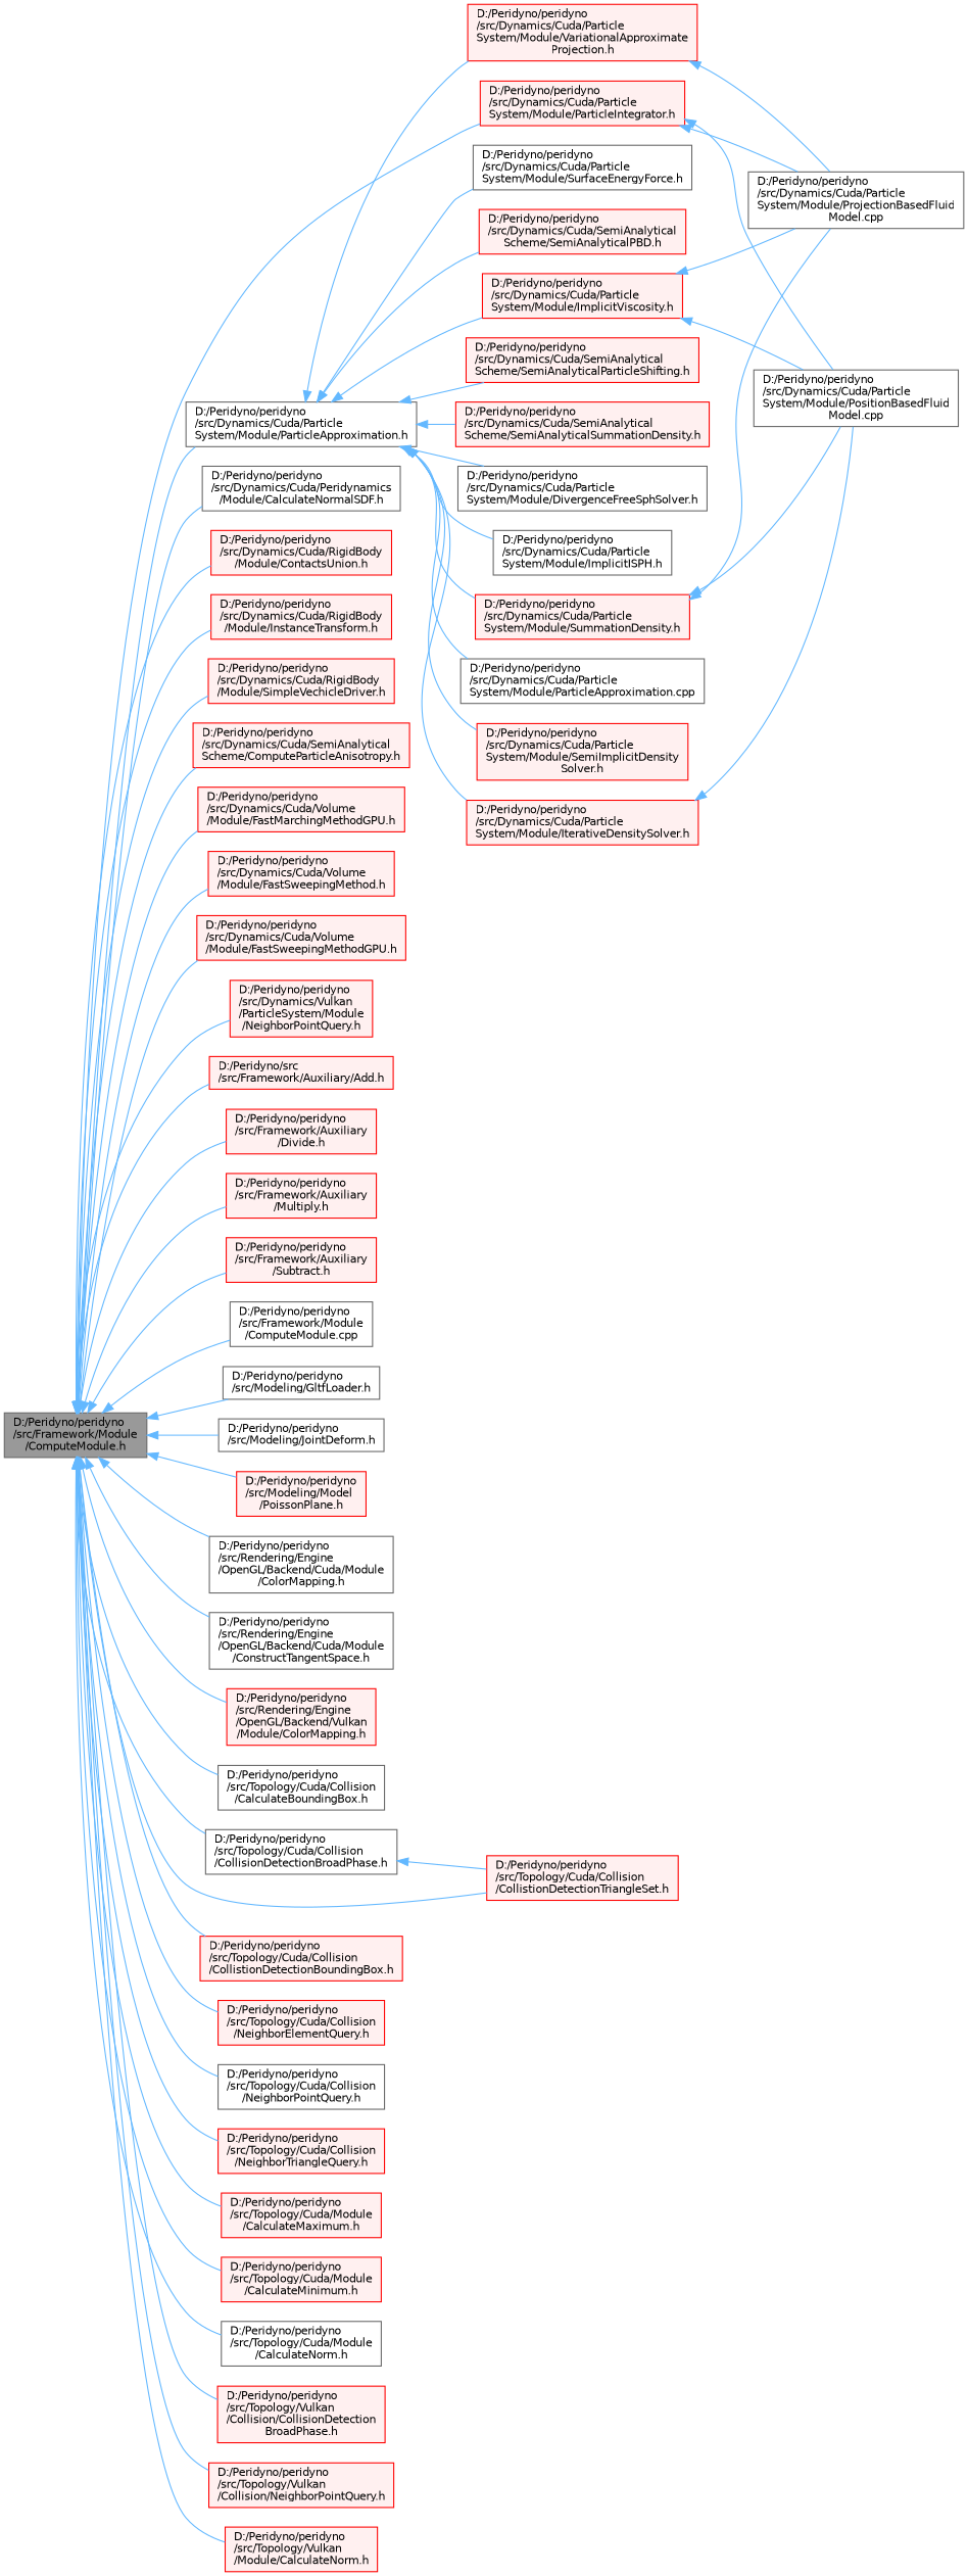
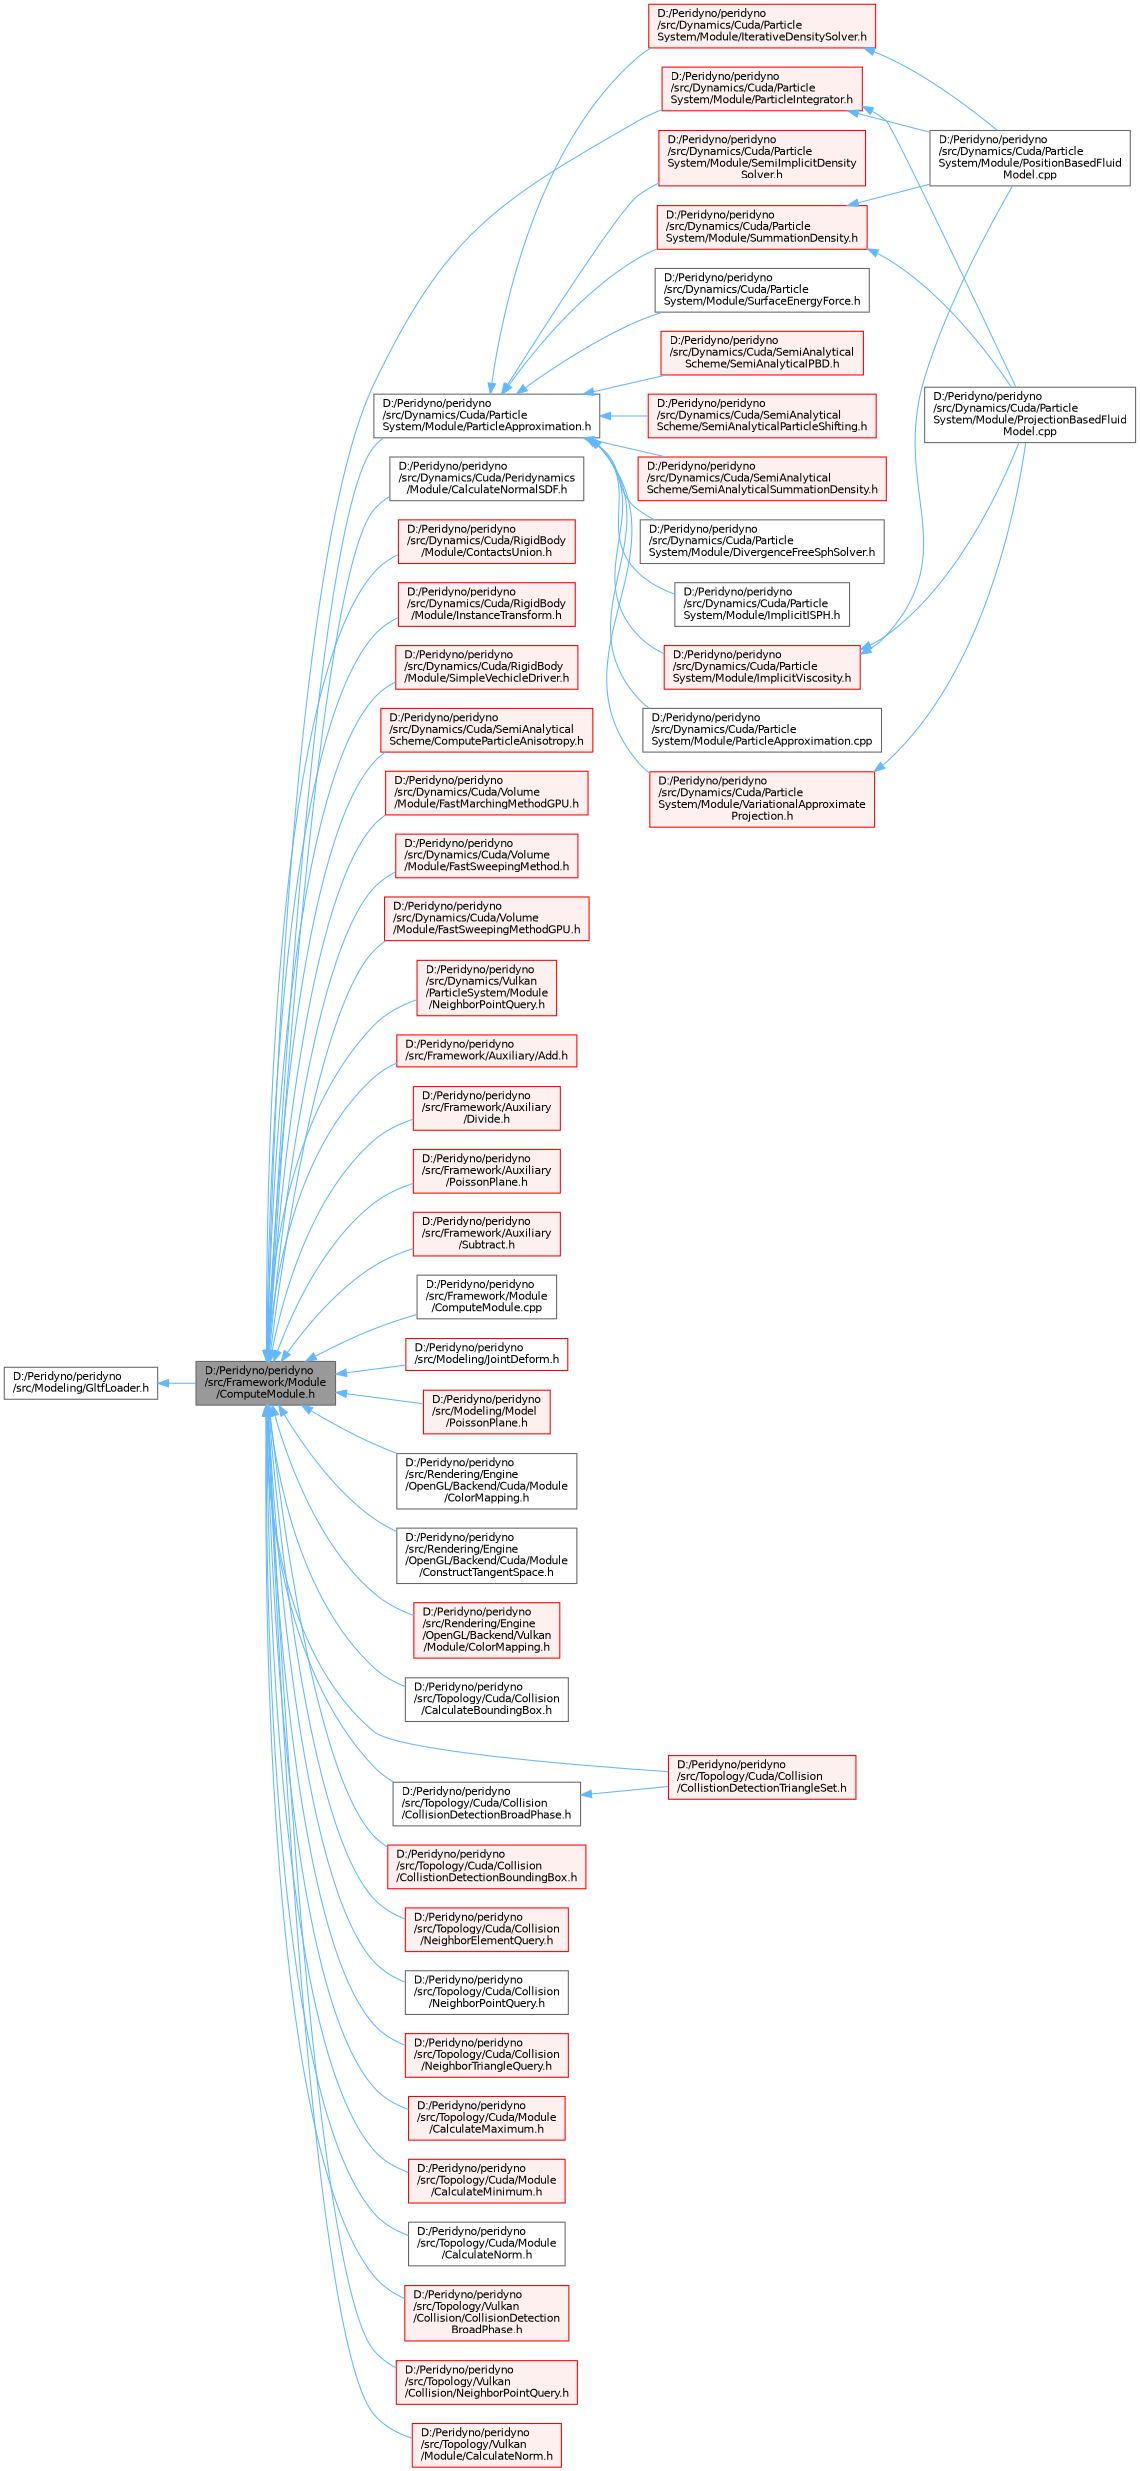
  digraph {
    rankdir=LR
    node [color=red fillcolor="#FFF0F0" fontname=Helvetica fontsize=10 shape=box style=filled]
    edge [color=steelblue1 dir=back fontname=Helvetica fontsize=10 labelfontname=Helvetica labelfontsize=10 style=solid]
    n1 [color=gray40 fillcolor=grey60 fontcolor=black height=0.2 label="D:/Peridyno/peridyno\l/src/Framework/Module\l/ComputeModule.h" width=0.4]
    n2 [color=grey40 fillcolor=white height=0.2 label="D:/Peridyno/peridyno\l/src/Dynamics/Cuda/Particle\lSystem/Module/ParticleApproximation.h" width=0.4]
    n3 [height=0.2 label="D:/Peridyno/peridyno\l/src/Dynamics/Cuda/Particle\lSystem/Module/ParticleIntegrator.h" width=0.4]
    n4 [color=grey40 fillcolor=white height=0.2 label="D:/Peridyno/peridyno\l/src/Dynamics/Cuda/Peridynamics\l/Module/CalculateNormalSDF.h" width=0.4]
    n5 [height=0.2 label="D:/Peridyno/peridyno\l/src/Dynamics/Cuda/RigidBody\l/Module/ContactsUnion.h" width=0.4]
    n6 [height=0.2 label="D:/Peridyno/peridyno\l/src/Dynamics/Cuda/RigidBody\l/Module/InstanceTransform.h" width=0.4]
    n7 [height=0.2 label="D:/Peridyno/peridyno\l/src/Dynamics/Cuda/RigidBody\l/Module/SimpleVechicleDriver.h" width=0.4]
    n8 [height=0.2 label="D:/Peridyno/peridyno\l/src/Dynamics/Cuda/SemiAnalytical\lScheme/ComputeParticleAnisotropy.h" width=0.4]
    n9 [height=0.2 label="D:/Peridyno/peridyno\l/src/Dynamics/Cuda/Volume\l/Module/FastMarchingMethodGPU.h" width=0.4]
    n10 [height=0.2 label="D:/Peridyno/peridyno\l/src/Dynamics/Cuda/Volume\l/Module/FastSweepingMethod.h" width=0.4]
    n11 [height=0.2 label="D:/Peridyno/peridyno\l/src/Dynamics/Cuda/Volume\l/Module/FastSweepingMethodGPU.h" width=0.4]
    n12 [height=0.2 label="D:/Peridyno/peridyno\l/src/Dynamics/Vulkan\l/ParticleSystem/Module\l/NeighborPointQuery.h" width=0.4]
-   n13 [height=0.2 label="D:/Peridyno/src\l/src/Framework/Auxiliary/Add.h" width=0.4]
+   n13 [height=0.2 label="D:/Peridyno/peridyno\l/src/Framework/Auxiliary/Add.h" width=0.4]
    n14 [height=0.2 label="D:/Peridyno/peridyno\l/src/Framework/Auxiliary\l/Divide.h" width=0.4]
-   n15 [height=0.2 label="D:/Peridyno/peridyno\l/src/Framework/Auxiliary\l/Multiply.h" width=0.4]
+   n15 [height=0.2 label="D:/Peridyno/peridyno\l/src/Framework/Auxiliary\l/PoissonPlane.h" width=0.4]
    n16 [height=0.2 label="D:/Peridyno/peridyno\l/src/Framework/Auxiliary\l/Subtract.h" width=0.4]
    n17 [color=grey40 fillcolor=white height=0.2 label="D:/Peridyno/peridyno\l/src/Framework/Module\l/ComputeModule.cpp" width=0.4]
    n18 [color=grey40 fillcolor=white height=0.2 label="D:/Peridyno/peridyno\l/src/Modeling/GltfLoader.h" width=0.4]
-   n19 [color=grey40 fillcolor=white height=0.2 label="D:/Peridyno/peridyno\l/src/Modeling/JointDeform.h" width=0.4]
+   n19 [fillcolor=white height=0.2 label="D:/Peridyno/peridyno\l/src/Modeling/JointDeform.h" width=0.4]
    n20 [height=0.2 label="D:/Peridyno/peridyno\l/src/Modeling/Model\l/PoissonPlane.h" width=0.4]
    n21 [color=grey40 fillcolor=white height=0.2 label="D:/Peridyno/peridyno\l/src/Rendering/Engine\l/OpenGL/Backend/Cuda/Module\l/ColorMapping.h" width=0.4]
    n22 [color=grey40 fillcolor=white height=0.2 label="D:/Peridyno/peridyno\l/src/Rendering/Engine\l/OpenGL/Backend/Cuda/Module\l/ConstructTangentSpace.h" width=0.4]
    n23 [height=0.2 label="D:/Peridyno/peridyno\l/src/Rendering/Engine\l/OpenGL/Backend/Vulkan\l/Module/ColorMapping.h" width=0.4]
    n24 [color=grey40 fillcolor=white height=0.2 label="D:/Peridyno/peridyno\l/src/Topology/Cuda/Collision\l/CalculateBoundingBox.h" width=0.4]
    n25 [color=grey40 fillcolor=white height=0.2 label="D:/Peridyno/peridyno\l/src/Topology/Cuda/Collision\l/CollisionDetectionBroadPhase.h" width=0.4]
    n26 [height=0.2 label="D:/Peridyno/peridyno\l/src/Topology/Cuda/Collision\l/CollistionDetectionTriangleSet.h" width=0.4]
    n27 [height=0.2 label="D:/Peridyno/peridyno\l/src/Topology/Cuda/Collision\l/CollistionDetectionBoundingBox.h" width=0.4]
    n28 [height=0.2 label="D:/Peridyno/peridyno\l/src/Topology/Cuda/Collision\l/NeighborElementQuery.h" width=0.4]
    n29 [color=grey40 fillcolor=white height=0.2 label="D:/Peridyno/peridyno\l/src/Topology/Cuda/Collision\l/NeighborPointQuery.h" width=0.4]
    n30 [height=0.2 label="D:/Peridyno/peridyno\l/src/Topology/Cuda/Collision\l/NeighborTriangleQuery.h" width=0.4]
    n31 [height=0.2 label="D:/Peridyno/peridyno\l/src/Topology/Cuda/Module\l/CalculateMaximum.h" width=0.4]
    n32 [height=0.2 label="D:/Peridyno/peridyno\l/src/Topology/Cuda/Module\l/CalculateMinimum.h" width=0.4]
    n33 [color=grey40 fillcolor=white height=0.2 label="D:/Peridyno/peridyno\l/src/Topology/Cuda/Module\l/CalculateNorm.h" width=0.4]
    n34 [height=0.2 label="D:/Peridyno/peridyno\l/src/Topology/Vulkan\l/Collision/CollisionDetection\lBroadPhase.h" width=0.4]
    n35 [height=0.2 label="D:/Peridyno/peridyno\l/src/Topology/Vulkan\l/Collision/NeighborPointQuery.h" width=0.4]
    n36 [height=0.2 label="D:/Peridyno/peridyno\l/src/Topology/Vulkan\l/Module/CalculateNorm.h" width=0.4]
    n37 [color=grey40 fillcolor=white height=0.2 label="D:/Peridyno/peridyno\l/src/Dynamics/Cuda/Particle\lSystem/Module/DivergenceFreeSphSolver.h" width=0.4]
    n38 [color=grey40 fillcolor=white height=0.2 label="D:/Peridyno/peridyno\l/src/Dynamics/Cuda/Particle\lSystem/Module/ImplicitISPH.h" width=0.4]
    n39 [height=0.2 label="D:/Peridyno/peridyno\l/src/Dynamics/Cuda/Particle\lSystem/Module/ImplicitViscosity.h" width=0.4]
    n40 [height=0.2 label="D:/Peridyno/peridyno\l/src/Dynamics/Cuda/Particle\lSystem/Module/IterativeDensitySolver.h" width=0.4]
    n41 [color=grey40 fillcolor=white height=0.2 label="D:/Peridyno/peridyno\l/src/Dynamics/Cuda/Particle\lSystem/Module/ParticleApproximation.cpp" width=0.4]
    n42 [height=0.2 label="D:/Peridyno/peridyno\l/src/Dynamics/Cuda/Particle\lSystem/Module/SemiImplicitDensity\lSolver.h" width=0.4]
    n43 [height=0.2 label="D:/Peridyno/peridyno\l/src/Dynamics/Cuda/Particle\lSystem/Module/SummationDensity.h" width=0.4]
    n44 [color=grey40 fillcolor=white height=0.2 label="D:/Peridyno/peridyno\l/src/Dynamics/Cuda/Particle\lSystem/Module/SurfaceEnergyForce.h" width=0.4]
    n45 [height=0.2 label="D:/Peridyno/peridyno\l/src/Dynamics/Cuda/Particle\lSystem/Module/VariationalApproximate\lProjection.h" width=0.4]
    n46 [height=0.2 label="D:/Peridyno/peridyno\l/src/Dynamics/Cuda/SemiAnalytical\lScheme/SemiAnalyticalPBD.h" width=0.4]
    n47 [height=0.2 label="D:/Peridyno/peridyno\l/src/Dynamics/Cuda/SemiAnalytical\lScheme/SemiAnalyticalParticleShifting.h" width=0.4]
    n48 [height=0.2 label="D:/Peridyno/peridyno\l/src/Dynamics/Cuda/SemiAnalytical\lScheme/SemiAnalyticalSummationDensity.h" width=0.4]
    n49 [color=grey40 fillcolor=white height=0.2 label="D:/Peridyno/peridyno\l/src/Dynamics/Cuda/Particle\lSystem/Module/PositionBasedFluid\lModel.cpp" width=0.4]
    n50 [color=grey40 fillcolor=white height=0.2 label="D:/Peridyno/peridyno\l/src/Dynamics/Cuda/Particle\lSystem/Module/ProjectionBasedFluid\lModel.cpp" width=0.4]
    n1 -> n2
    n1 -> n3
    n1 -> n4
    n1 -> n5
    n1 -> n6
    n1 -> n7
    n1 -> n8
    n1 -> n9
    n1 -> n10
    n1 -> n11
    n1 -> n12
    n1 -> n13
    n1 -> n14
    n1 -> n15
    n1 -> n16
    n1 -> n17
-   n1 -> n18
+   n18 -> n1
    n1 -> n19
    n1 -> n20
    n1 -> n21
    n1 -> n22
    n1 -> n23
    n1 -> n24
    n1 -> n25
    n1 -> n26
    n1 -> n27
    n1 -> n28
    n1 -> n29
    n1 -> n30
    n1 -> n31
    n1 -> n32
    n1 -> n33
    n1 -> n34
    n1 -> n35
    n1 -> n36
    n2 -> n37
    n2 -> n38
    n2 -> n39
    n2 -> n40
    n2 -> n41
    n2 -> n42
    n2 -> n43
    n2 -> n44
    n2 -> n45
    n2 -> n46
    n2 -> n47
    n2 -> n48
    n3 -> n49
    n3 -> n50
    n25 -> n26
    n39 -> n49
    n39 -> n50
    n40 -> n49
    n43 -> n49
    n43 -> n50
    n45 -> n50
  }
